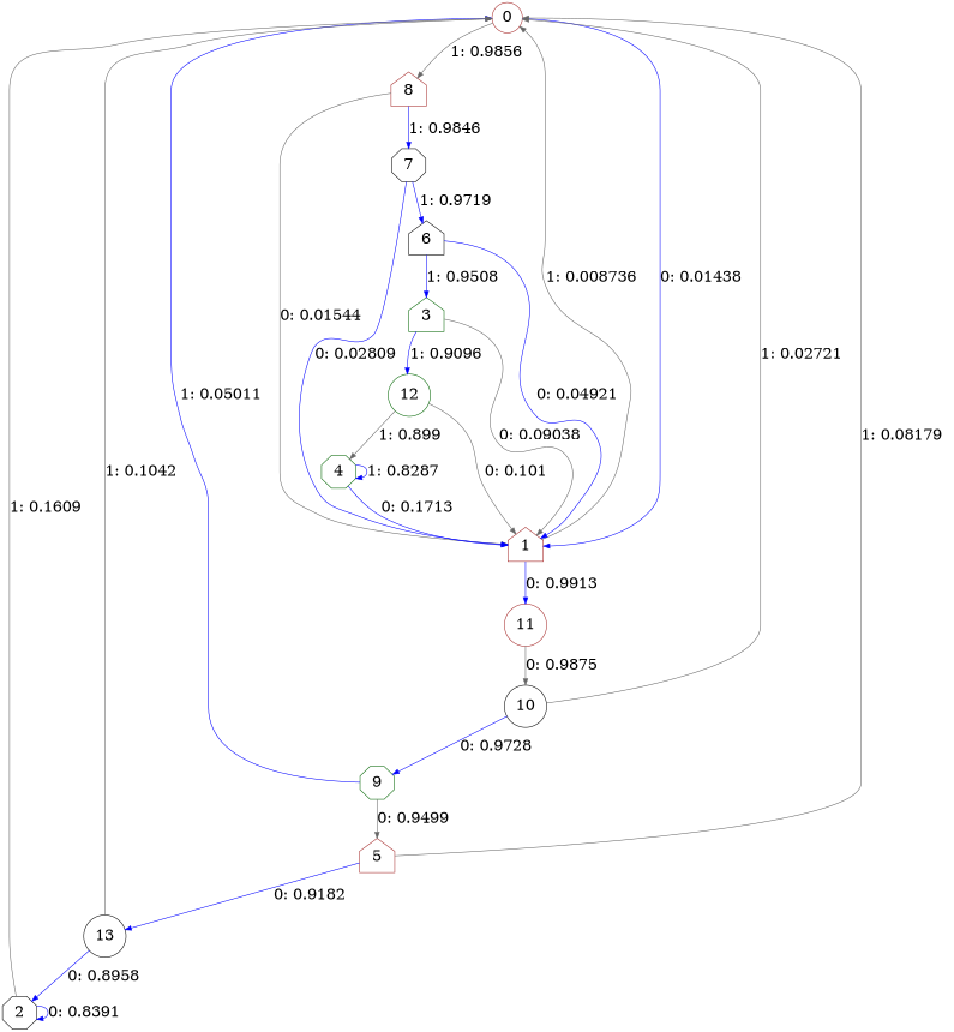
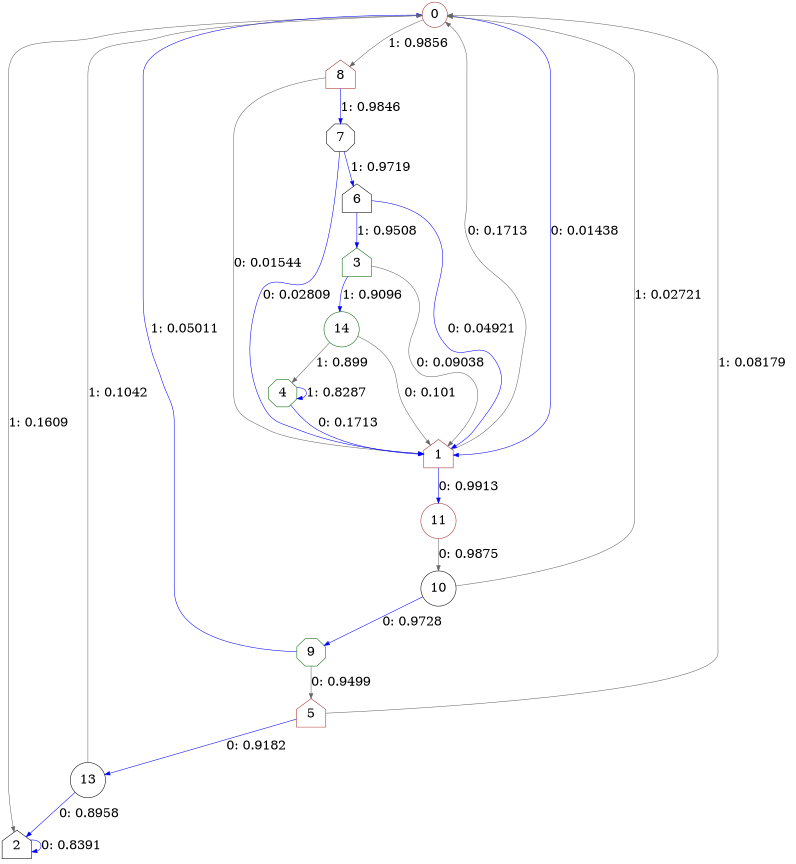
  digraph {
    node [color=brown fontsize=24 shape=house]
    edge [color=blue fontsize=24]
    0 [shape=circle]
    1
    8
    11 [shape=circle]
    7 [color=black shape=octagon]
    10 [color=black shape=circle]
    6 [color=black]
    9 [color=darkgreen shape=octagon]
-   2 [color=black shape=octagon]
+   2 [color=black]
    3 [color=darkgreen]
-   12 [color=darkgreen shape=circle]
+   12 [color=darkgreen shape=circle label=14]
    4 [color=darkgreen shape=octagon]
    5
    13 [color=black shape=circle]
    0 -> 1 [label="0: 0.01438  "]
    0 -> 8 [color=gray40 label="1: 0.9856   "]
-   1 -> 0 [color=gray40 label="1: 0.008736  "]
+   1 -> 0 [color=gray40 label="0: 0.1713   "]
    1 -> 11 [label="0: 0.9913   "]
    8 -> 1 [color=gray40 label="0: 0.01544  "]
    8 -> 7 [label="1: 0.9846   "]
    11 -> 10 [color=gray40 label="0: 0.9875   "]
    7 -> 1 [label="0: 0.02809  "]
    7 -> 6 [label="1: 0.9719   "]
    10 -> 0 [color=gray40 label="1: 0.02721  "]
    10 -> 9 [label="0: 0.9728   "]
    6 -> 1 [label="0: 0.04921  "]
    6 -> 3 [label="1: 0.9508   "]
    9 -> 0 [label="1: 0.05011  "]
    9 -> 5 [color=gray40 label="0: 0.9499   "]
-   2 -> 0 [color=gray40 label="1: 0.1609   "]
+   0 -> 2 [color=gray40 label="1: 0.1609   "]
    2 -> 2 [label="0: 0.8391   "]
    3 -> 1 [color=gray40 label="0: 0.09038  "]
    3 -> 12 [label="1: 0.9096   "]
    12 -> 1 [color=gray40 label="0: 0.101    "]
    12 -> 4 [color=gray40 label="1: 0.899    "]
    4 -> 1 [label="0: 0.1713   "]
    4 -> 4 [label="1: 0.8287   "]
    5 -> 0 [color=gray40 label="1: 0.08179  "]
    5 -> 13 [label="0: 0.9182   "]
    13 -> 0 [color=gray40 label="1: 0.1042   "]
    13 -> 2 [label="0: 0.8958   "]
  }
